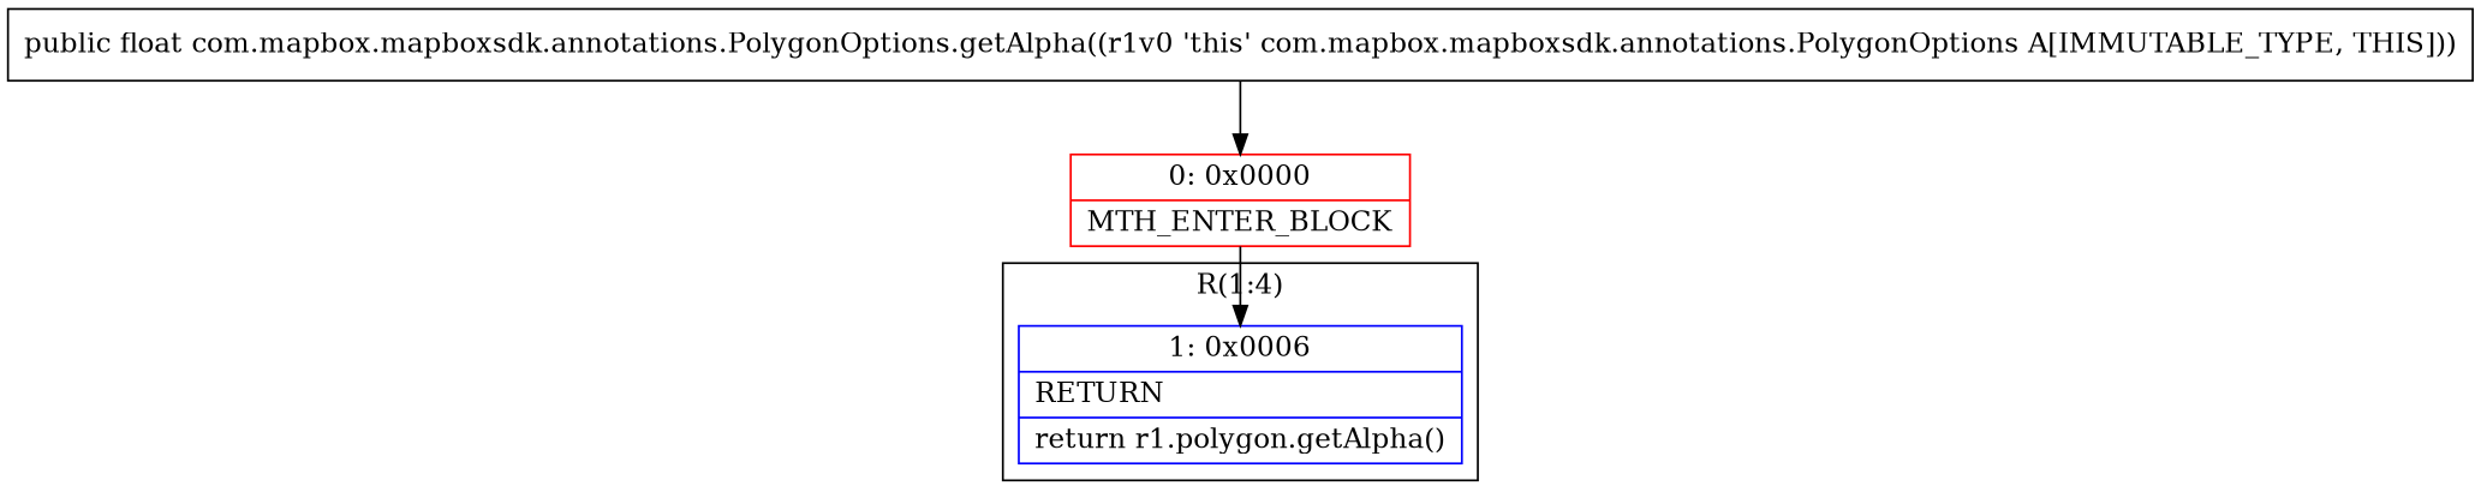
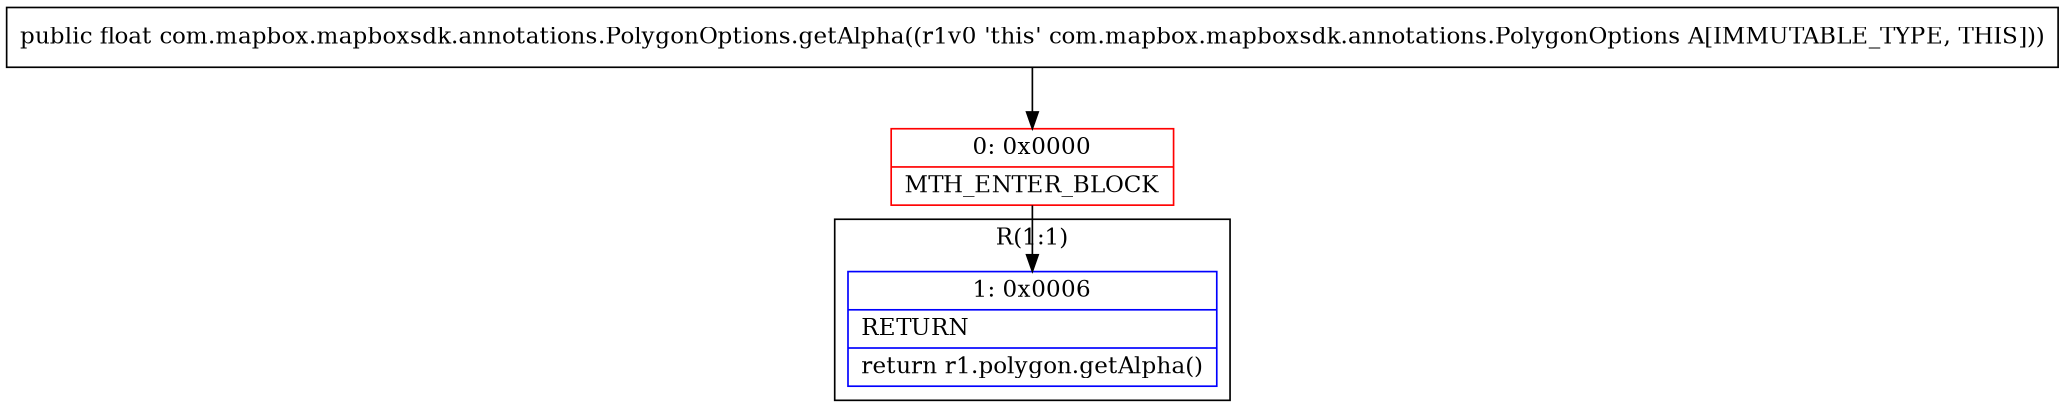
  digraph {
    node [shape=record]
    n1 [color=blue label="{1\:\ 0x0006|RETURN\l|return r1.polygon.getAlpha()\l}"]
    n2 [color=red label="{0\:\ 0x0000|MTH_ENTER_BLOCK\l}"]
    n3 [label="{public float com.mapbox.mapboxsdk.annotations.PolygonOptions.getAlpha((r1v0 'this' com.mapbox.mapboxsdk.annotations.PolygonOptions A[IMMUTABLE_TYPE, THIS])) }"]
    subgraph cluster_1 {
-     label="R(1:4)"
+     label="R(1:1)"
      n1
    }
    n2 -> n1
    n3 -> n2
  }
